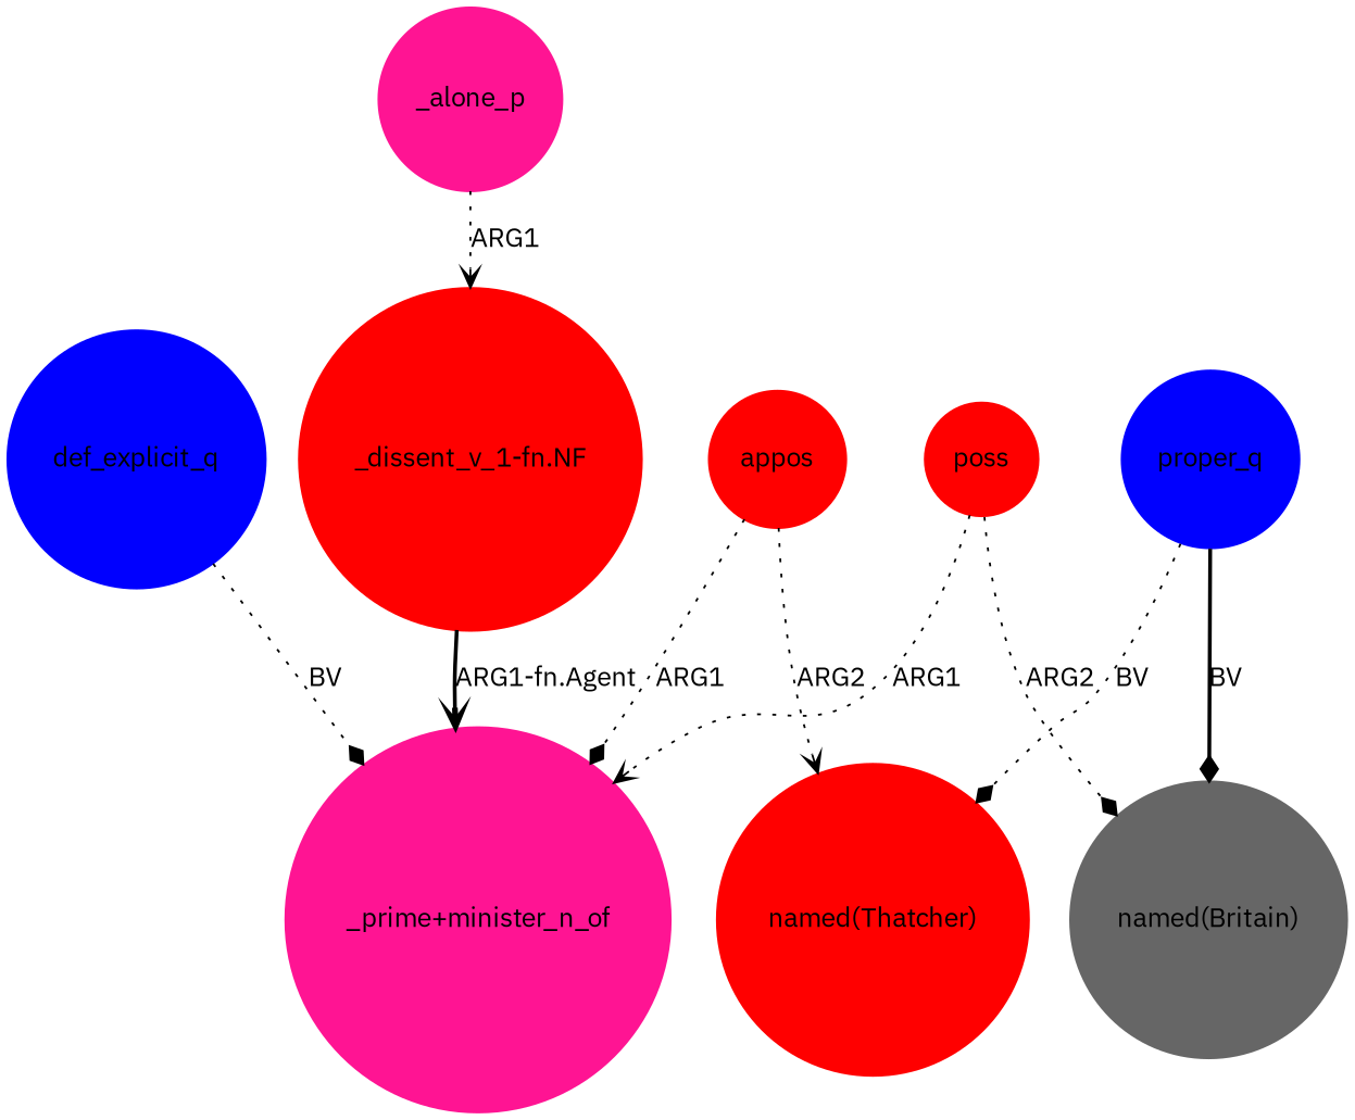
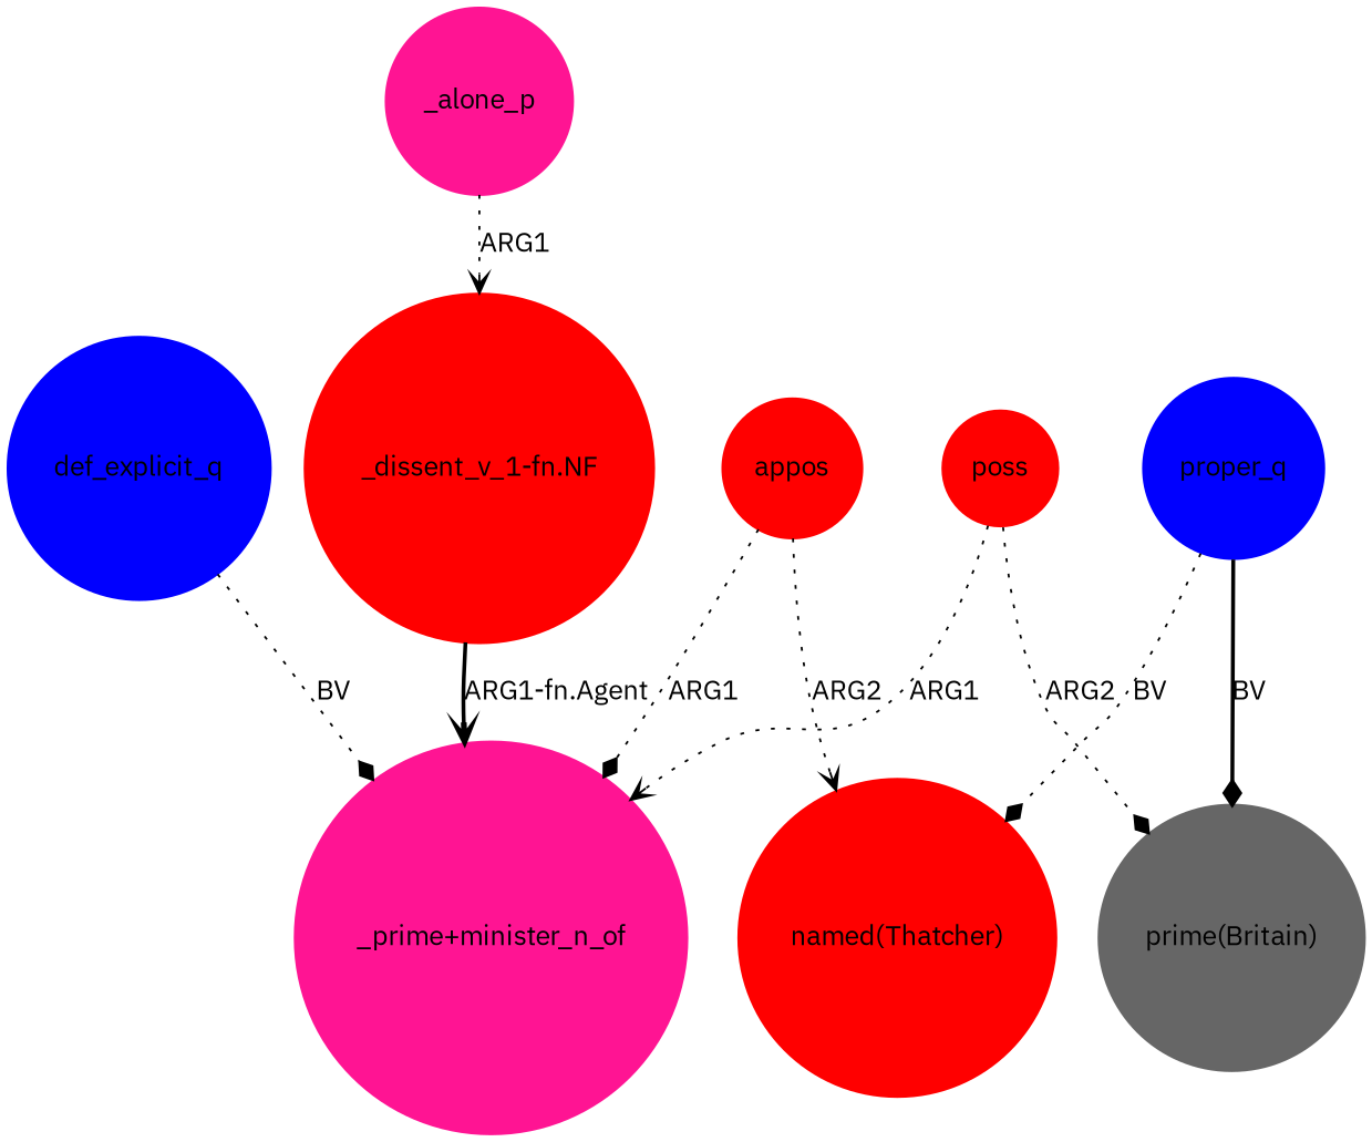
  digraph {
    fontname="IBM Plex Sans"
    node [shape=circle style=filled color=red fontname="IBM Plex Sans"]
    edge [style=dotted arrowhead=diamond fontname="IBM Plex Sans"]
    _alone_p [color=deeppink]
    "_dissent_v_1-fn.NF"
    "_prime+minister_n_of" [color=deeppink]
    appos
    "named(Thatcher)"
    poss
-   "named(Britain)" [color=gray40]
+   "named(Britain)" [color=gray40 label="prime(Britain)"]
    def_explicit_q [color=blue]
    proper_q [color=blue]
    _alone_p -> "_dissent_v_1-fn.NF" [label=ARG1 arrowhead=vee]
    "_dissent_v_1-fn.NF" -> "_prime+minister_n_of" [label="ARG1-fn.Agent" style=bold arrowhead=vee]
    appos -> "_prime+minister_n_of" [label=ARG1]
    appos -> "named(Thatcher)" [label=ARG2 arrowhead=vee]
    poss -> "_prime+minister_n_of" [label=ARG1 arrowhead=vee]
    poss -> "named(Britain)" [label=ARG2]
    def_explicit_q -> "_prime+minister_n_of" [label=BV]
    proper_q -> "named(Thatcher)" [label=BV]
    proper_q -> "named(Britain)" [label=BV style=bold]
  }
